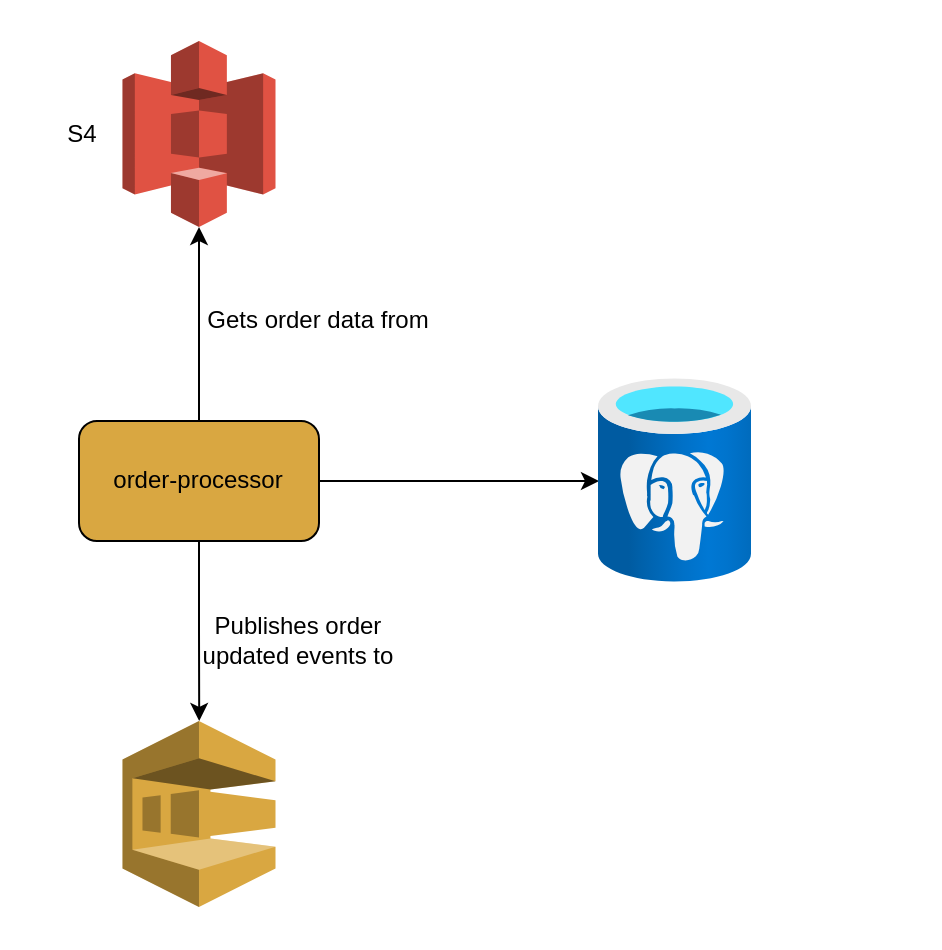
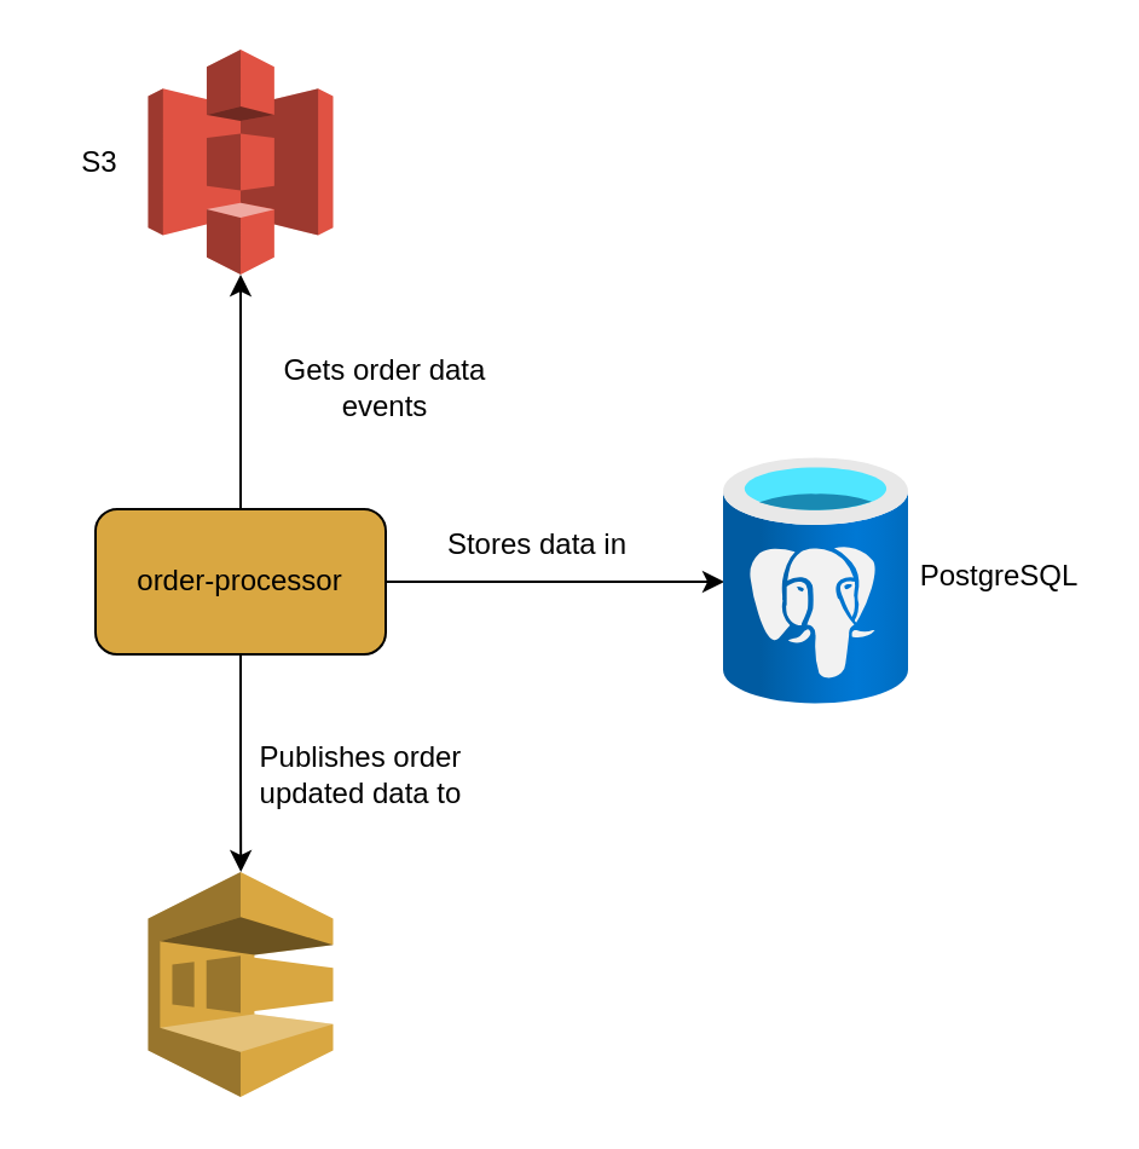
  <mxCell id="0" />
  <mxCell id="1" parent="0" />
  <mxCell id="2" style="edgeStyle=orthogonalEdgeStyle;rounded=0;orthogonalLoop=1;jettySize=auto;html=1;" edge="1" parent="1" source="4" target="5"><mxGeometry relative="1" as="geometry" /></mxCell>
  <mxCell id="3" style="edgeStyle=orthogonalEdgeStyle;rounded=0;orthogonalLoop=1;jettySize=auto;html=1;" edge="1" parent="1" source="4" target="10"><mxGeometry relative="1" as="geometry" /></mxCell>
  <mxCell id="4" value="order-processor" style="rounded=1;whiteSpace=wrap;html=1;fillColor=#d9a741;" vertex="1" parent="1"><mxGeometry x="39" y="210" width="120" height="60" as="geometry" /></mxCell>
  <mxCell id="5" value="" style="outlineConnect=0;dashed=0;verticalLabelPosition=bottom;verticalAlign=top;align=center;html=1;shape=mxgraph.aws3.sqs;fillColor=#D9A741;gradientColor=none;" vertex="1" parent="1"><mxGeometry x="60.75" y="360" width="76.5" height="93" as="geometry" /></mxCell>
  <mxCell id="6" value="" style="outlineConnect=0;dashed=0;verticalLabelPosition=bottom;verticalAlign=top;align=center;html=1;shape=mxgraph.aws3.s3;fillColor=#E05243;gradientColor=none;" vertex="1" parent="1"><mxGeometry x="60.75" y="20" width="76.5" height="93" as="geometry" /></mxCell>
  <mxCell id="7" style="edgeStyle=orthogonalEdgeStyle;rounded=0;orthogonalLoop=1;jettySize=auto;html=1;entryX=0.5;entryY=1;entryDx=0;entryDy=0;entryPerimeter=0;" edge="1" parent="1" source="4" target="6"><mxGeometry relative="1" as="geometry" /></mxCell>
- <mxCell id="8" value="Gets order data from" style="text;html=1;align=center;verticalAlign=middle;whiteSpace=wrap;rounded=0;" vertex="1" parent="1"><mxGeometry x="99" y="140" width="120" height="40" as="geometry" /></mxCell>
- <mxCell id="9" value="Publishes order updated events to" style="text;html=1;align=center;verticalAlign=middle;whiteSpace=wrap;rounded=0;" vertex="1" parent="1"><mxGeometry x="99" y="300" width="100" height="40" as="geometry" /></mxCell>
+ <mxCell id="8" value="Gets order data events" style="text;html=1;align=center;verticalAlign=middle;whiteSpace=wrap;rounded=0;" vertex="1" parent="1"><mxGeometry x="99" y="140" width="120" height="40" as="geometry" /></mxCell>
+ <mxCell id="9" value="Publishes order updated data to" style="text;html=1;align=center;verticalAlign=middle;whiteSpace=wrap;rounded=0;" vertex="1" parent="1"><mxGeometry x="99" y="300" width="100" height="40" as="geometry" /></mxCell>
  <mxCell id="10" value="" style="image;aspect=fixed;html=1;points=[];align=center;fontSize=12;image=img/lib/azure2/databases/Azure_Database_PostgreSQL_Server.svg;" vertex="1" parent="1"><mxGeometry x="299" y="189" width="76.5" height="102" as="geometry" /></mxCell>
- <mxCell id="12" value="S4" style="text;html=1;align=center;verticalAlign=middle;whiteSpace=wrap;rounded=0;" vertex="1" parent="1"><mxGeometry x="20.75" y="50.75" width="40" height="31.5" as="geometry" /></mxCell>
+ <mxCell id="11" value="Stores data in" style="text;html=1;align=center;verticalAlign=middle;whiteSpace=wrap;rounded=0;" vertex="1" parent="1"><mxGeometry x="179" y="210" width="86" height="30" as="geometry" /></mxCell>
+ <mxCell id="12" value="S3" style="text;html=1;align=center;verticalAlign=middle;whiteSpace=wrap;rounded=0;" vertex="1" parent="1"><mxGeometry x="20.75" y="50.75" width="40" height="31.5" as="geometry" /></mxCell>
+ <mxCell id="13" value="PostgreSQL" style="text;html=1;align=center;verticalAlign=middle;whiteSpace=wrap;rounded=0;" vertex="1" parent="1"><mxGeometry x="375.5" y="220" width="73.5" height="35.75" as="geometry" /></mxCell>
